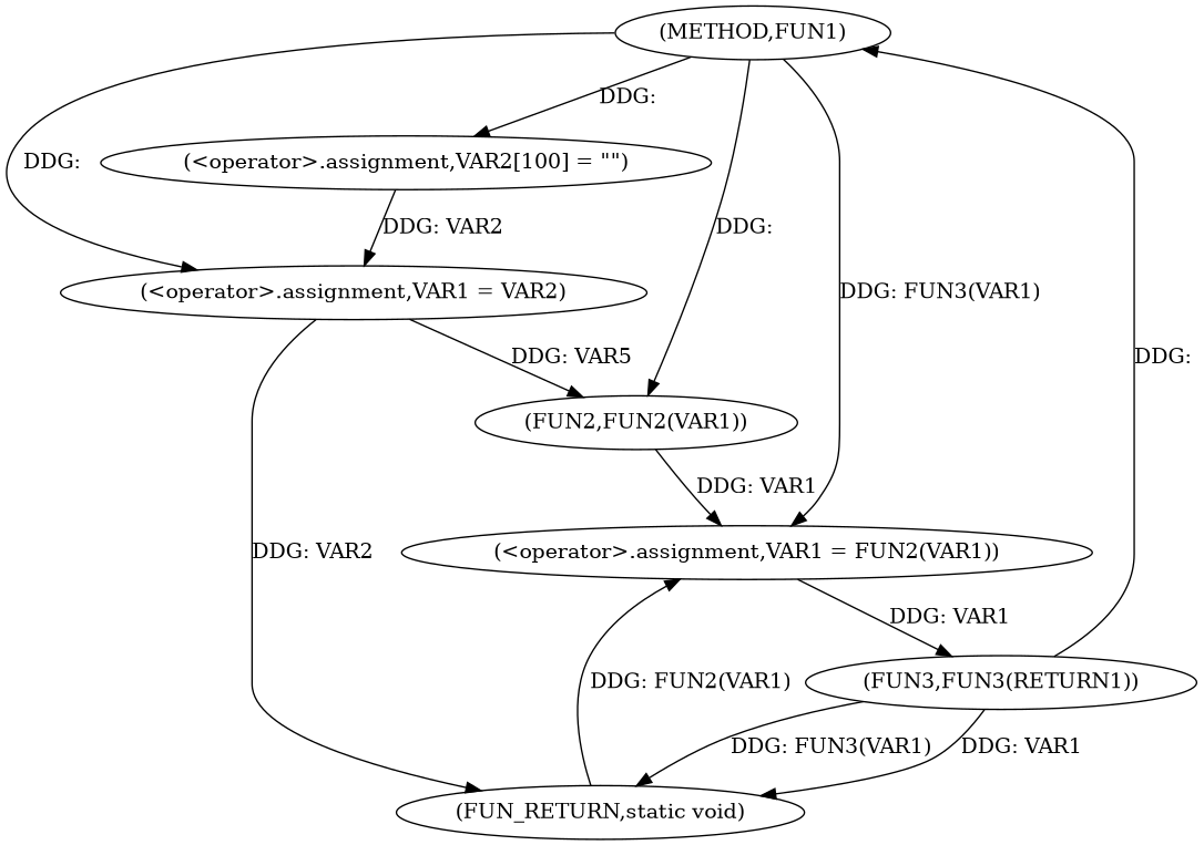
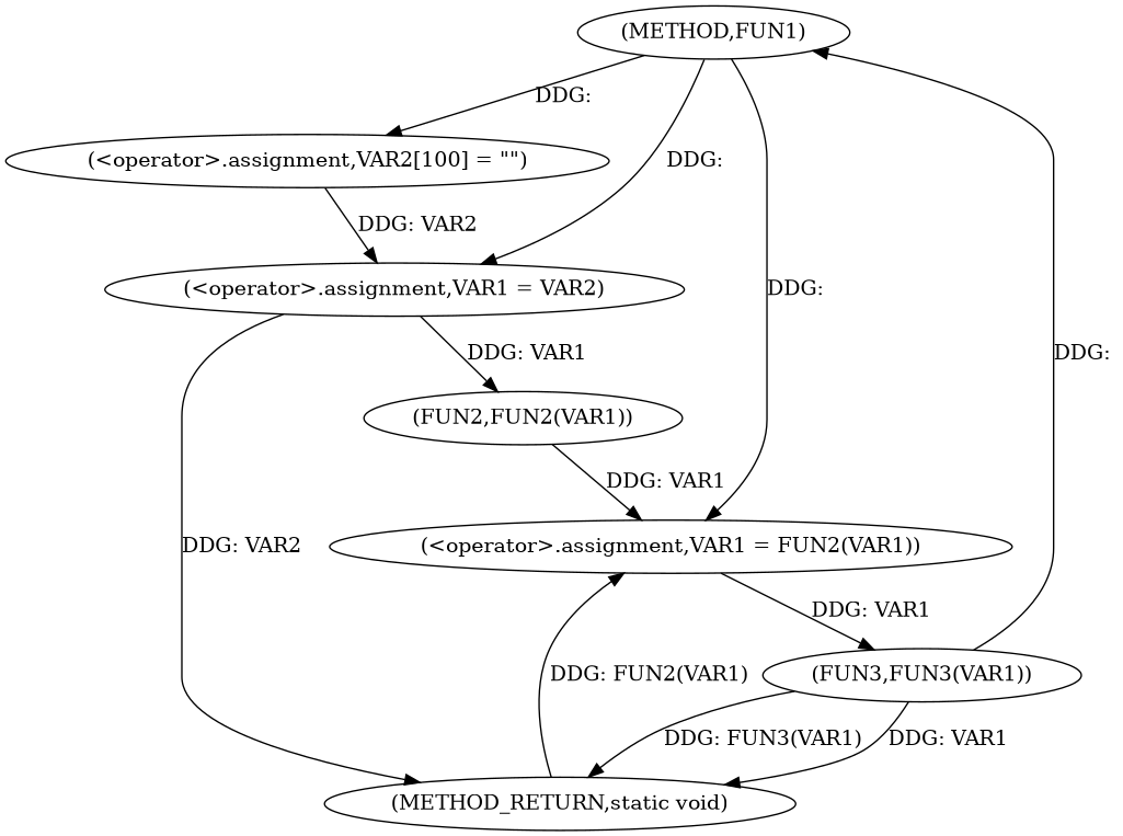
  digraph {
    n1 [label="(METHOD,FUN1)"]
    n2 [label="(<operator>.assignment,VAR2[100] = \"\")"]
    n3 [label="(<operator>.assignment,VAR1 = VAR2)"]
    n4 [label="(<operator>.assignment,VAR1 = FUN2(VAR1))"]
    n5 [label="(FUN2,FUN2(VAR1))"]
-   n6 [label="(FUN_RETURN,static void)"]
-   n7 [label="(FUN3,FUN3(RETURN1))"]
+   n6 [label="(METHOD_RETURN,static void)"]
+   n7 [label="(FUN3,FUN3(VAR1))"]
    n1 -> n2 [label="DDG: "]
    n1 -> n3 [label="DDG: "]
-   n1 -> n4 [label="DDG: FUN3(VAR1)"]
-   n1 -> n5 [label="DDG: "]
+   n1 -> n4 [label="DDG: "]
    n2 -> n3 [label="DDG: VAR2"]
-   n3 -> n5 [label="DDG: VAR5"]
+   n3 -> n5 [label="DDG: VAR1"]
    n3 -> n6 [label="DDG: VAR2"]
    n4 -> n7 [label="DDG: VAR1"]
    n5 -> n4 [label="DDG: VAR1"]
    n6 -> n4 [label="DDG: FUN2(VAR1)"]
    n7 -> n1 [label="DDG: "]
    n7 -> n6 [label="DDG: FUN3(VAR1)"]
    n7 -> n6 [label="DDG: VAR1"]
  }
